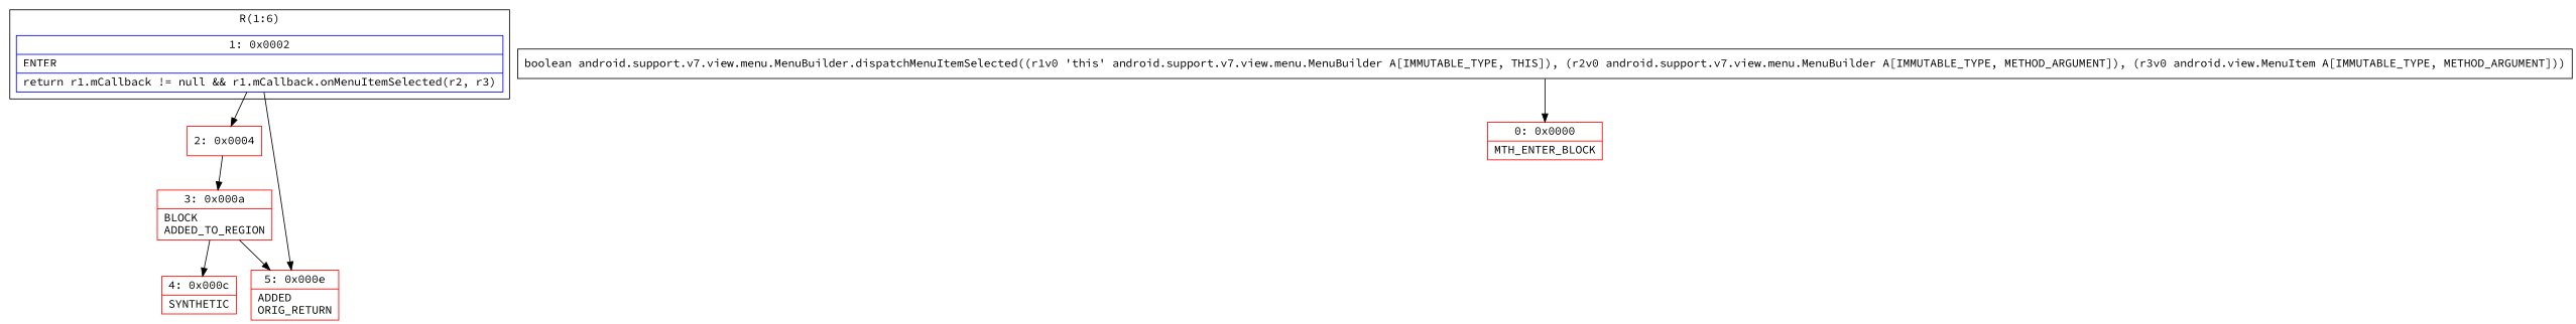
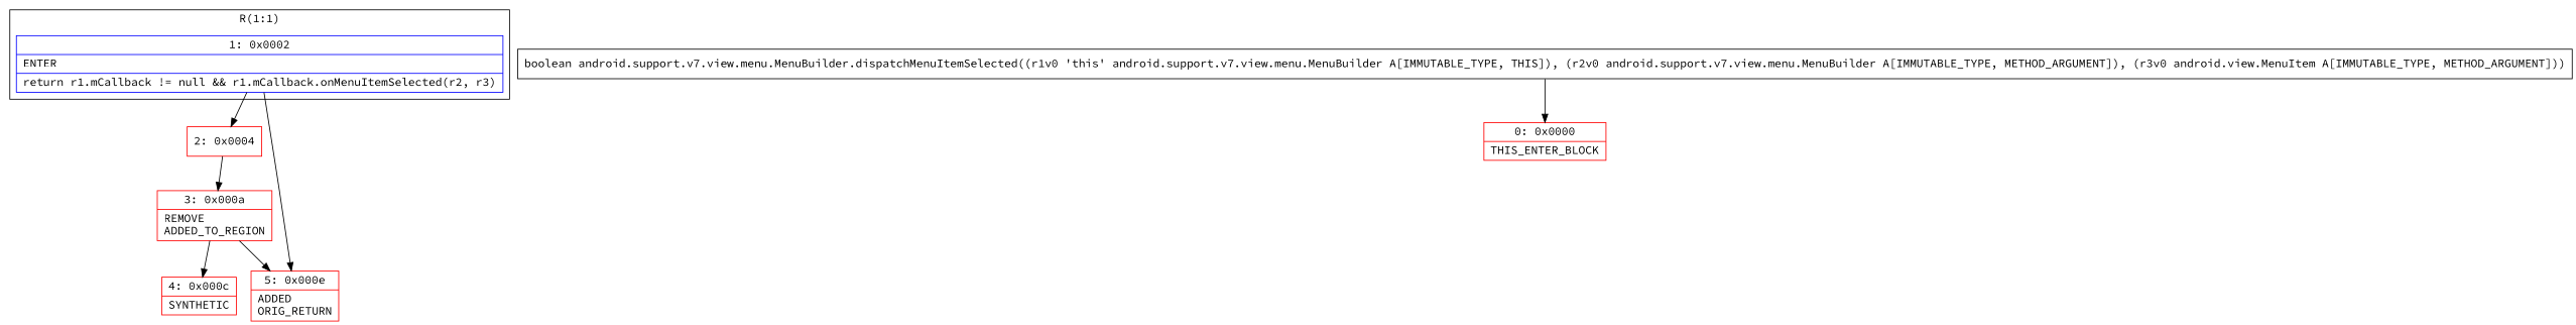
  digraph {
    fontname="Source Code Pro"
    node [color=red fontname="Source Code Pro" shape=record]
    edge [fontname="Source Code Pro"]
    n1 [color=blue label="{1\:\ 0x0002|ENTER\l|return r1.mCallback != null && r1.mCallback.onMenuItemSelected(r2, r3)\l}"]
    n2 [label="{2\:\ 0x0004}"]
    n3 [label="{5\:\ 0x000e|ADDED\lORIG_RETURN\l}"]
-   n4 [label="{3\:\ 0x000a|BLOCK\lADDED_TO_REGION\l}"]
-   n5 [label="{0\:\ 0x0000|MTH_ENTER_BLOCK\l}"]
+   n4 [label="{3\:\ 0x000a|REMOVE\lADDED_TO_REGION\l}"]
+   n5 [label="{0\:\ 0x0000|THIS_ENTER_BLOCK\l}"]
    n6 [label="{4\:\ 0x000c|SYNTHETIC\l}"]
    n7 [label="{boolean android.support.v7.view.menu.MenuBuilder.dispatchMenuItemSelected((r1v0 'this' android.support.v7.view.menu.MenuBuilder A[IMMUTABLE_TYPE, THIS]), (r2v0 android.support.v7.view.menu.MenuBuilder A[IMMUTABLE_TYPE, METHOD_ARGUMENT]), (r3v0 android.view.MenuItem A[IMMUTABLE_TYPE, METHOD_ARGUMENT])) }" color=""]
    subgraph cluster_1 {
-     label="R(1:6)"
+     label="R(1:1)"
      n1
    }
    n1 -> n2
    n1 -> n3
    n2 -> n4
    n4 -> n3
    n4 -> n6
    n7 -> n5
  }
